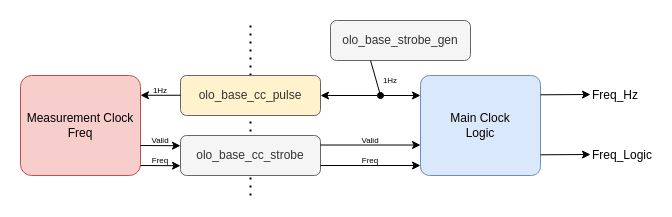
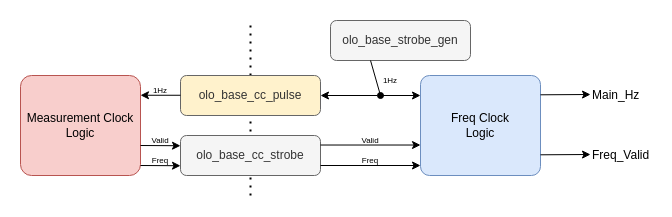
  <mxCell id="0" />
  <mxCell id="1" parent="0" />
  <mxCell id="2" value="" style="endArrow=none;dashed=1;html=1;dashPattern=1 3;strokeWidth=2;rounded=0;" parent="1" edge="1"><mxGeometry width="50" height="50" relative="1" as="geometry"><mxPoint x="250" y="195" as="sourcePoint" /><mxPoint x="250" y="25" as="targetPoint" /></mxGeometry></mxCell>
  <mxCell id="3" value="olo_base_strobe_gen" style="rounded=1;whiteSpace=wrap;html=1;fillColor=#f5f5f5;fontColor=#333333;strokeColor=#666666;" parent="1" vertex="1"><mxGeometry x="330" y="20" width="140" height="40" as="geometry" /></mxCell>
  <mxCell id="4" value="" style="endArrow=classic;html=1;rounded=0;exitX=0.286;exitY=1;exitDx=0;exitDy=0;exitPerimeter=0;" parent="1" source="3" edge="1"><mxGeometry width="50" height="50" relative="1" as="geometry"><mxPoint x="380" y="65" as="sourcePoint" /><mxPoint x="420" y="95" as="targetPoint" /><Array as="points"><mxPoint x="380" y="95" /></Array></mxGeometry></mxCell>
- <mxCell id="5" value="Measurement Clock Freq" style="rounded=1;whiteSpace=wrap;html=1;fillColor=#f8cecc;strokeColor=#b85450;arcSize=11;" parent="1" vertex="1"><mxGeometry x="20" y="75" width="120" height="100" as="geometry" /></mxCell>
- <mxCell id="6" value="Main Clock&lt;div&gt;Logic&lt;/div&gt;" style="rounded=1;whiteSpace=wrap;html=1;fillColor=#dae8fc;strokeColor=#6c8ebf;arcSize=9;" parent="1" vertex="1"><mxGeometry x="420" y="75" width="120" height="100" as="geometry" /></mxCell>
+ <mxCell id="5" value="Measurement Clock Logic" style="rounded=1;whiteSpace=wrap;html=1;fillColor=#f8cecc;strokeColor=#b85450;arcSize=11;" parent="1" vertex="1"><mxGeometry x="20" y="75" width="120" height="100" as="geometry" /></mxCell>
+ <mxCell id="6" value="Freq Clock&lt;div&gt;Logic&lt;/div&gt;" style="rounded=1;whiteSpace=wrap;html=1;fillColor=#dae8fc;strokeColor=#6c8ebf;arcSize=9;" parent="1" vertex="1"><mxGeometry x="420" y="75" width="120" height="100" as="geometry" /></mxCell>
  <mxCell id="7" value="olo_base_cc_pulse" style="rounded=1;whiteSpace=wrap;html=1;fillColor=#fff2cc;fontColor=#333333;strokeColor=#666666;" parent="1" vertex="1"><mxGeometry x="180" y="75" width="140" height="40" as="geometry" /></mxCell>
  <mxCell id="8" value="olo_base_cc_strobe" style="rounded=1;whiteSpace=wrap;html=1;fillColor=#f5f5f5;fontColor=#333333;strokeColor=#666666;" parent="1" vertex="1"><mxGeometry x="180" y="135" width="140" height="40" as="geometry" /></mxCell>
  <mxCell id="9" value="1Hz" style="text;html=1;align=center;verticalAlign=middle;whiteSpace=wrap;rounded=0;fontSize=8;" parent="1" vertex="1"><mxGeometry x="360" y="75" width="60" height="10" as="geometry" /></mxCell>
  <mxCell id="10" value="" style="endArrow=classic;html=1;rounded=0;startArrow=oval;startFill=1;" parent="1" edge="1"><mxGeometry width="50" height="50" relative="1" as="geometry"><mxPoint x="380" y="95" as="sourcePoint" /><mxPoint x="320" y="95" as="targetPoint" /></mxGeometry></mxCell>
  <mxCell id="11" value="" style="endArrow=classic;html=1;rounded=0;entryX=1;entryY=0.25;entryDx=0;entryDy=0;" parent="1" edge="1"><mxGeometry width="50" height="50" relative="1" as="geometry"><mxPoint x="180" y="94.76" as="sourcePoint" /><mxPoint x="140" y="94.76" as="targetPoint" /></mxGeometry></mxCell>
  <mxCell id="12" value="1Hz" style="text;html=1;align=center;verticalAlign=middle;whiteSpace=wrap;rounded=0;fontSize=8;" parent="1" vertex="1"><mxGeometry x="130" y="85" width="60" height="10" as="geometry" /></mxCell>
  <mxCell id="13" value="" style="endArrow=classic;html=1;rounded=0;" parent="1" edge="1"><mxGeometry width="50" height="50" relative="1" as="geometry"><mxPoint x="140" y="145" as="sourcePoint" /><mxPoint x="180" y="145.24" as="targetPoint" /></mxGeometry></mxCell>
  <mxCell id="14" value="Valid" style="text;html=1;align=center;verticalAlign=middle;whiteSpace=wrap;rounded=0;fontSize=8;" parent="1" vertex="1"><mxGeometry x="130" y="135" width="60" height="10" as="geometry" /></mxCell>
  <mxCell id="15" value="" style="endArrow=classic;html=1;rounded=0;" parent="1" edge="1"><mxGeometry width="50" height="50" relative="1" as="geometry"><mxPoint x="140" y="165" as="sourcePoint" /><mxPoint x="180" y="165.24" as="targetPoint" /></mxGeometry></mxCell>
  <mxCell id="16" value="Freq" style="text;html=1;align=center;verticalAlign=middle;whiteSpace=wrap;rounded=0;fontSize=8;" parent="1" vertex="1"><mxGeometry x="130" y="155" width="60" height="10" as="geometry" /></mxCell>
  <mxCell id="17" value="" style="endArrow=classic;html=1;rounded=0;" parent="1" edge="1"><mxGeometry width="50" height="50" relative="1" as="geometry"><mxPoint x="320" y="144.52" as="sourcePoint" /><mxPoint x="420" y="144.52" as="targetPoint" /></mxGeometry></mxCell>
  <mxCell id="18" value="" style="endArrow=classic;html=1;rounded=0;" parent="1" edge="1"><mxGeometry width="50" height="50" relative="1" as="geometry"><mxPoint x="320" y="165" as="sourcePoint" /><mxPoint x="420" y="165" as="targetPoint" /></mxGeometry></mxCell>
  <mxCell id="19" value="Valid" style="text;html=1;align=center;verticalAlign=middle;whiteSpace=wrap;rounded=0;fontSize=8;" parent="1" vertex="1"><mxGeometry x="340" y="135" width="60" height="10" as="geometry" /></mxCell>
  <mxCell id="20" value="Freq" style="text;html=1;align=center;verticalAlign=middle;whiteSpace=wrap;rounded=0;fontSize=8;" parent="1" vertex="1"><mxGeometry x="340" y="155" width="60" height="10" as="geometry" /></mxCell>
  <mxCell id="21" value="" style="endArrow=classic;html=1;rounded=0;" parent="1" edge="1"><mxGeometry width="50" height="50" relative="1" as="geometry"><mxPoint x="540" y="94.31" as="sourcePoint" /><mxPoint x="590" y="94" as="targetPoint" /></mxGeometry></mxCell>
- <mxCell id="22" value="Freq_Hz" style="text;html=1;align=left;verticalAlign=middle;whiteSpace=wrap;rounded=0;" parent="1" vertex="1"><mxGeometry x="590" y="85" width="60" height="20" as="geometry" /></mxCell>
+ <mxCell id="22" value="Main_Hz" style="text;html=1;align=left;verticalAlign=middle;whiteSpace=wrap;rounded=0;" parent="1" vertex="1"><mxGeometry x="590" y="85" width="60" height="20" as="geometry" /></mxCell>
  <mxCell id="23" value="" style="endArrow=classic;html=1;rounded=0;" parent="1" edge="1"><mxGeometry width="50" height="50" relative="1" as="geometry"><mxPoint x="540" y="154.31" as="sourcePoint" /><mxPoint x="590" y="154" as="targetPoint" /></mxGeometry></mxCell>
- <mxCell id="24" value="Freq_Logic" style="text;html=1;align=left;verticalAlign=middle;whiteSpace=wrap;rounded=0;" parent="1" vertex="1"><mxGeometry x="590" y="145" width="60" height="20" as="geometry" /></mxCell>
+ <mxCell id="24" value="Freq_Valid" style="text;html=1;align=left;verticalAlign=middle;whiteSpace=wrap;rounded=0;" parent="1" vertex="1"><mxGeometry x="590" y="145" width="60" height="20" as="geometry" /></mxCell>
